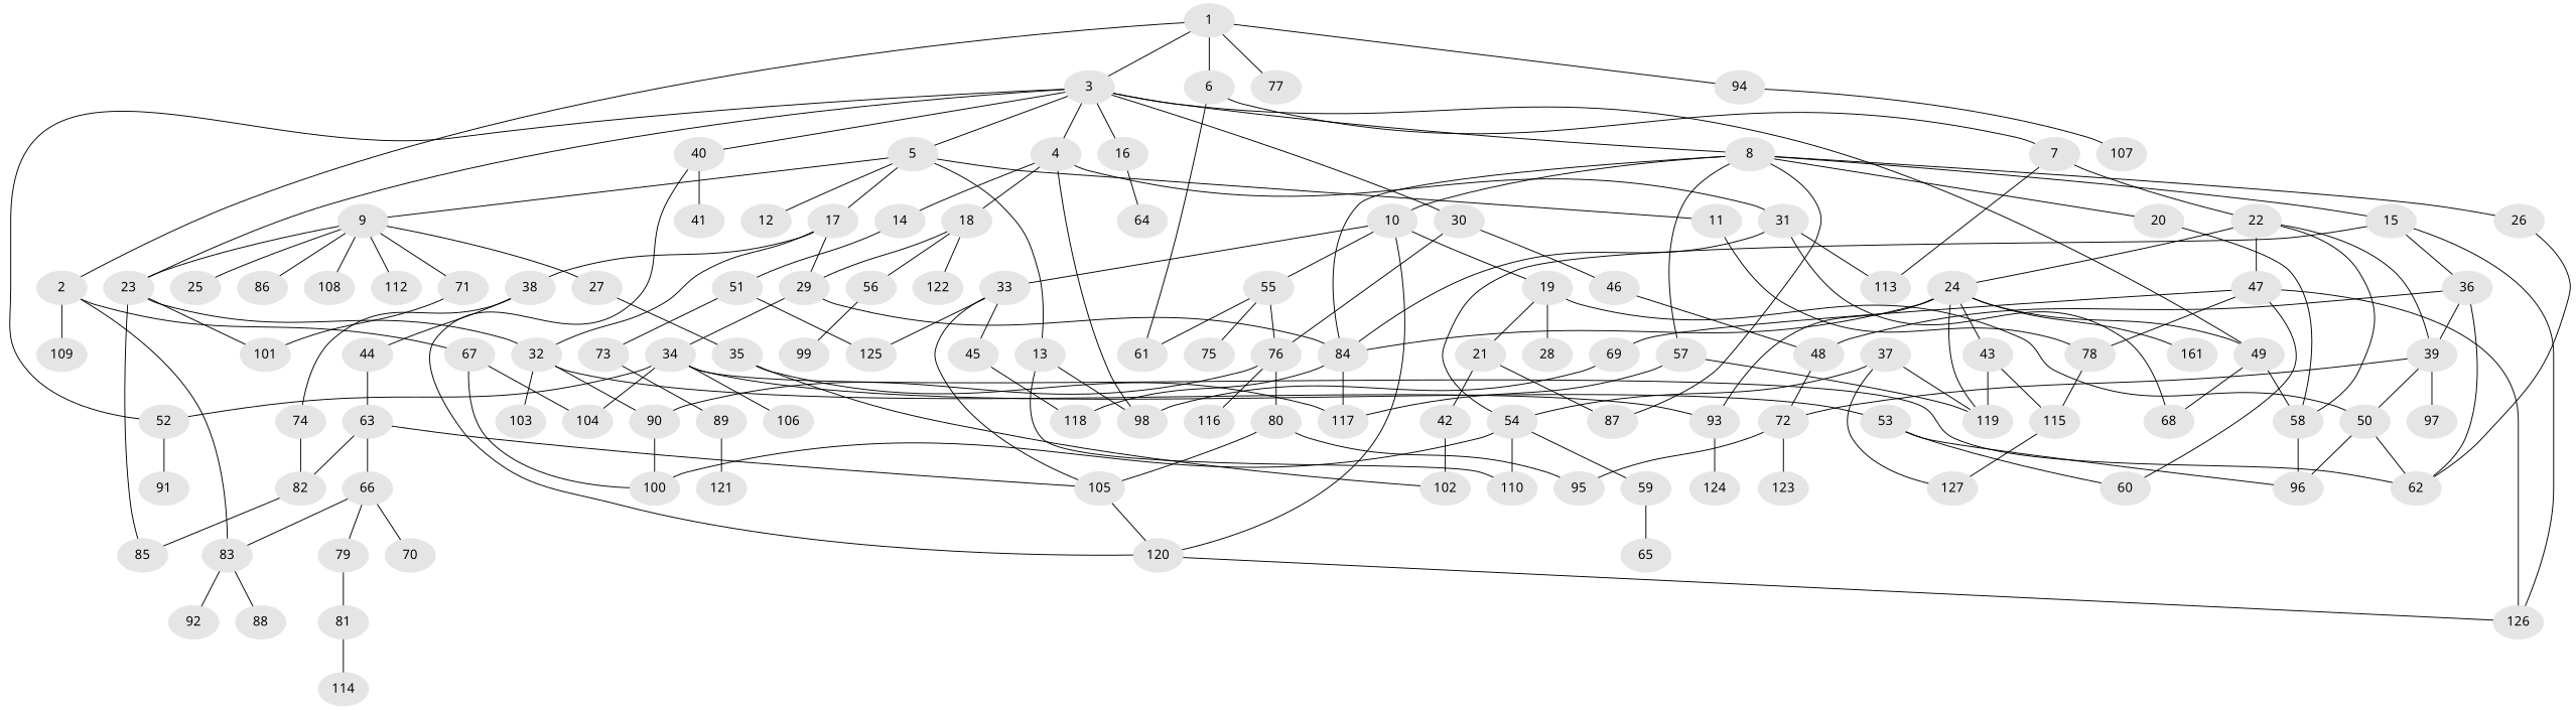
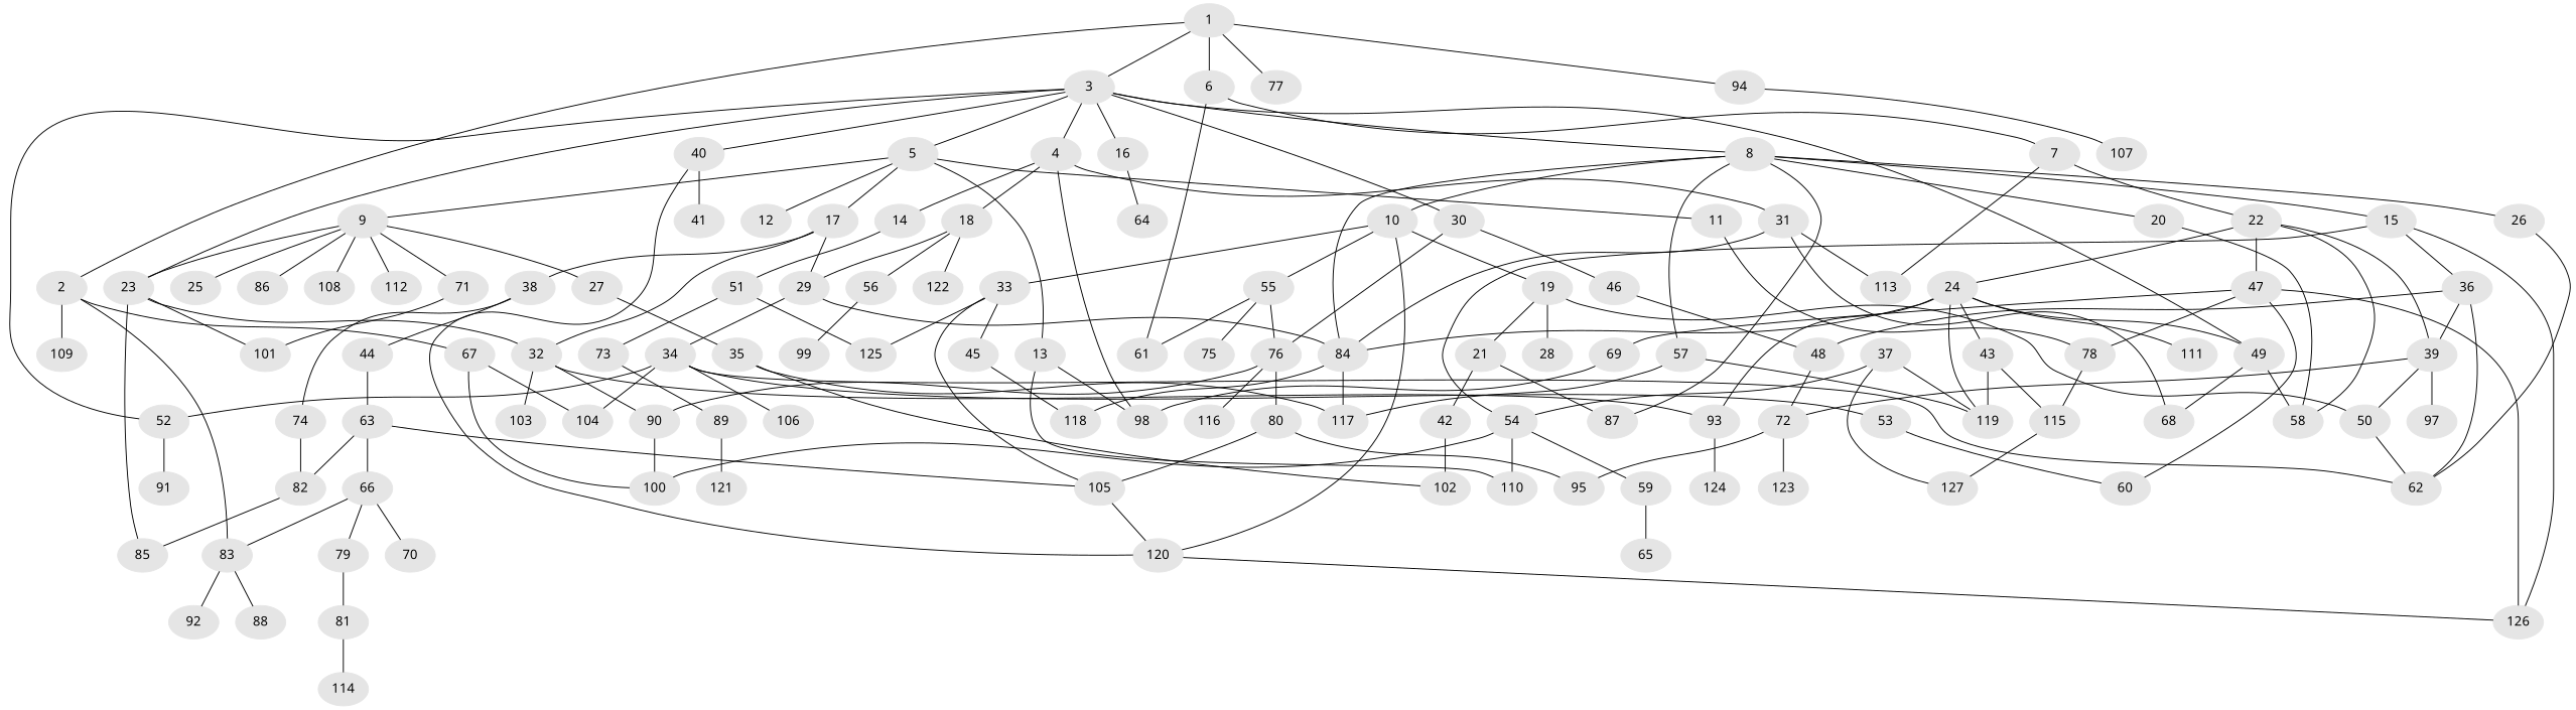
  graph {
    fontname="Noto Sans"
    node [color=gray90 fontname="Noto Sans" style=filled]
    edge [fontname="Noto Sans"]
    1
    2
    3
    6
    77
    94
    67
    83
    109
    4
    5
    8
    16
    23
    30
    40
    49
    52
    7
    61
    107
    104
    100
    88
    92
    14
    18
    31
    98
    9
    11
    12
    13
    17
    10
    15
    20
    26
    57
    84
    87
    64
    32
    85
    101
    46
    76
    120
    41
    58
    68
    91
    51
    29
    56
    122
    113
    25
    27
    71
    86
    108
    112
    78
    110
    38
    22
    24
    39
    47
    19
    33
    55
    36
    54
    126
    62
    119
    117
    118
    35
    21
    28
    50
    45
    105
    125
    75
    115
    73
    48
    59
    34
    93
    90
    103
    44
    74
    99
    42
-   96
    37
    127
    102
    43
-   111 [label=161]
+   111
    72
    97
    60
    69
    124
    106
    53
    80
    116
    63
    82
    95
    123
    66
    89
    65
    70
    79
    81
    121
    114
    1 -- 2
    1 -- 3
    1 -- 6
    1 -- 77
    1 -- 94
    2 -- 67
    2 -- 83
    2 -- 109
    3 -- 4
    3 -- 5
    3 -- 8
    3 -- 16
    3 -- 23
    3 -- 30
    3 -- 40
    3 -- 49
    3 -- 52
    6 -- 7
    6 -- 61
    94 -- 107
    67 -- 104
    67 -- 100
    83 -- 88
    83 -- 92
    4 -- 14
    4 -- 18
    4 -- 31
    4 -- 98
    5 -- 9
    5 -- 11
    5 -- 12
    5 -- 13
    5 -- 17
    8 -- 10
    8 -- 15
    8 -- 20
    8 -- 26
    8 -- 57
    8 -- 84
    8 -- 87
    16 -- 64
    23 -- 32
    23 -- 85
    23 -- 101
    30 -- 46
    30 -- 76
    40 -- 120
    40 -- 41
    49 -- 58
    49 -- 68
    52 -- 91
    7 -- 113
    7 -- 22
    14 -- 51
    18 -- 29
    18 -- 56
    18 -- 122
    31 -- 84
    31 -- 68
    31 -- 113
    9 -- 23
    9 -- 25
    9 -- 27
    9 -- 71
    9 -- 86
    9 -- 108
    9 -- 112
    11 -- 78
    13 -- 98
    13 -- 110
    17 -- 32
    17 -- 29
    17 -- 38
    10 -- 120
    10 -- 19
    10 -- 33
    10 -- 55
    15 -- 36
    15 -- 54
    15 -- 126
    20 -- 58
    26 -- 62
    57 -- 119
    57 -- 117
    84 -- 117
    84 -- 118
    32 -- 93
    32 -- 90
    32 -- 103
    46 -- 48
    76 -- 90
    76 -- 80
    76 -- 116
    120 -- 126
-   58 -- 96
    51 -- 125
    51 -- 73
    29 -- 84
    29 -- 34
    56 -- 99
    27 -- 35
    71 -- 101
    78 -- 115
    38 -- 44
    38 -- 74
    22 -- 58
    22 -- 24
    22 -- 39
    22 -- 47
    24 -- 49
    24 -- 84
    24 -- 119
    24 -- 93
    24 -- 43
    24 -- 111
    39 -- 50
    39 -- 72
    39 -- 97
    47 -- 78
    47 -- 126
    47 -- 60
    47 -- 69
    19 -- 21
    19 -- 28
    19 -- 50
    33 -- 45
    33 -- 105
    33 -- 125
    55 -- 61
    55 -- 76
    55 -- 75
    36 -- 39
    36 -- 62
    36 -- 48
    54 -- 100
    54 -- 110
    54 -- 59
    35 -- 117
    35 -- 102
    21 -- 87
    21 -- 42
    50 -- 62
-   50 -- 96
    45 -- 118
    105 -- 120
    115 -- 127
    73 -- 89
    48 -- 72
    59 -- 65
    34 -- 52
    34 -- 104
    34 -- 62
    34 -- 106
    34 -- 53
    93 -- 124
    90 -- 100
    44 -- 63
    74 -- 82
    42 -- 102
    37 -- 54
    37 -- 119
    37 -- 127
    43 -- 119
    43 -- 115
    72 -- 95
    72 -- 123
    69 -- 98
-   53 -- 96
    53 -- 60
    80 -- 105
    80 -- 95
    63 -- 105
    63 -- 82
    63 -- 66
    82 -- 85
    66 -- 83
    66 -- 70
    66 -- 79
    89 -- 121
    79 -- 81
    81 -- 114
  }
